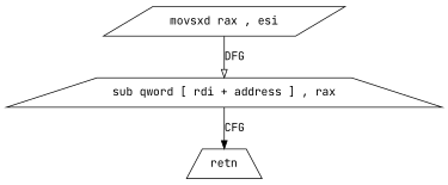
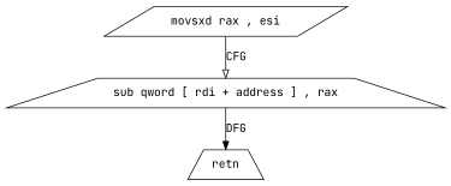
  digraph {
    fontname="JetBrains Mono"
    node [fontname="JetBrains Mono" shape=trapezium]
    edge [fontname="JetBrains Mono"]
    n1 [label="movsxd rax , esi" shape=parallelogram]
    n2 [label="sub qword [ rdi + address ] , rax"]
    n3 [label=retn]
-   n1 -> n2 [arrowhead=onormal label=DFG]
-   n2 -> n3 [arrowhead=normal label=CFG]
+   n1 -> n2 [arrowhead=onormal label=CFG]
+   n2 -> n3 [arrowhead=normal label=DFG]
  }
